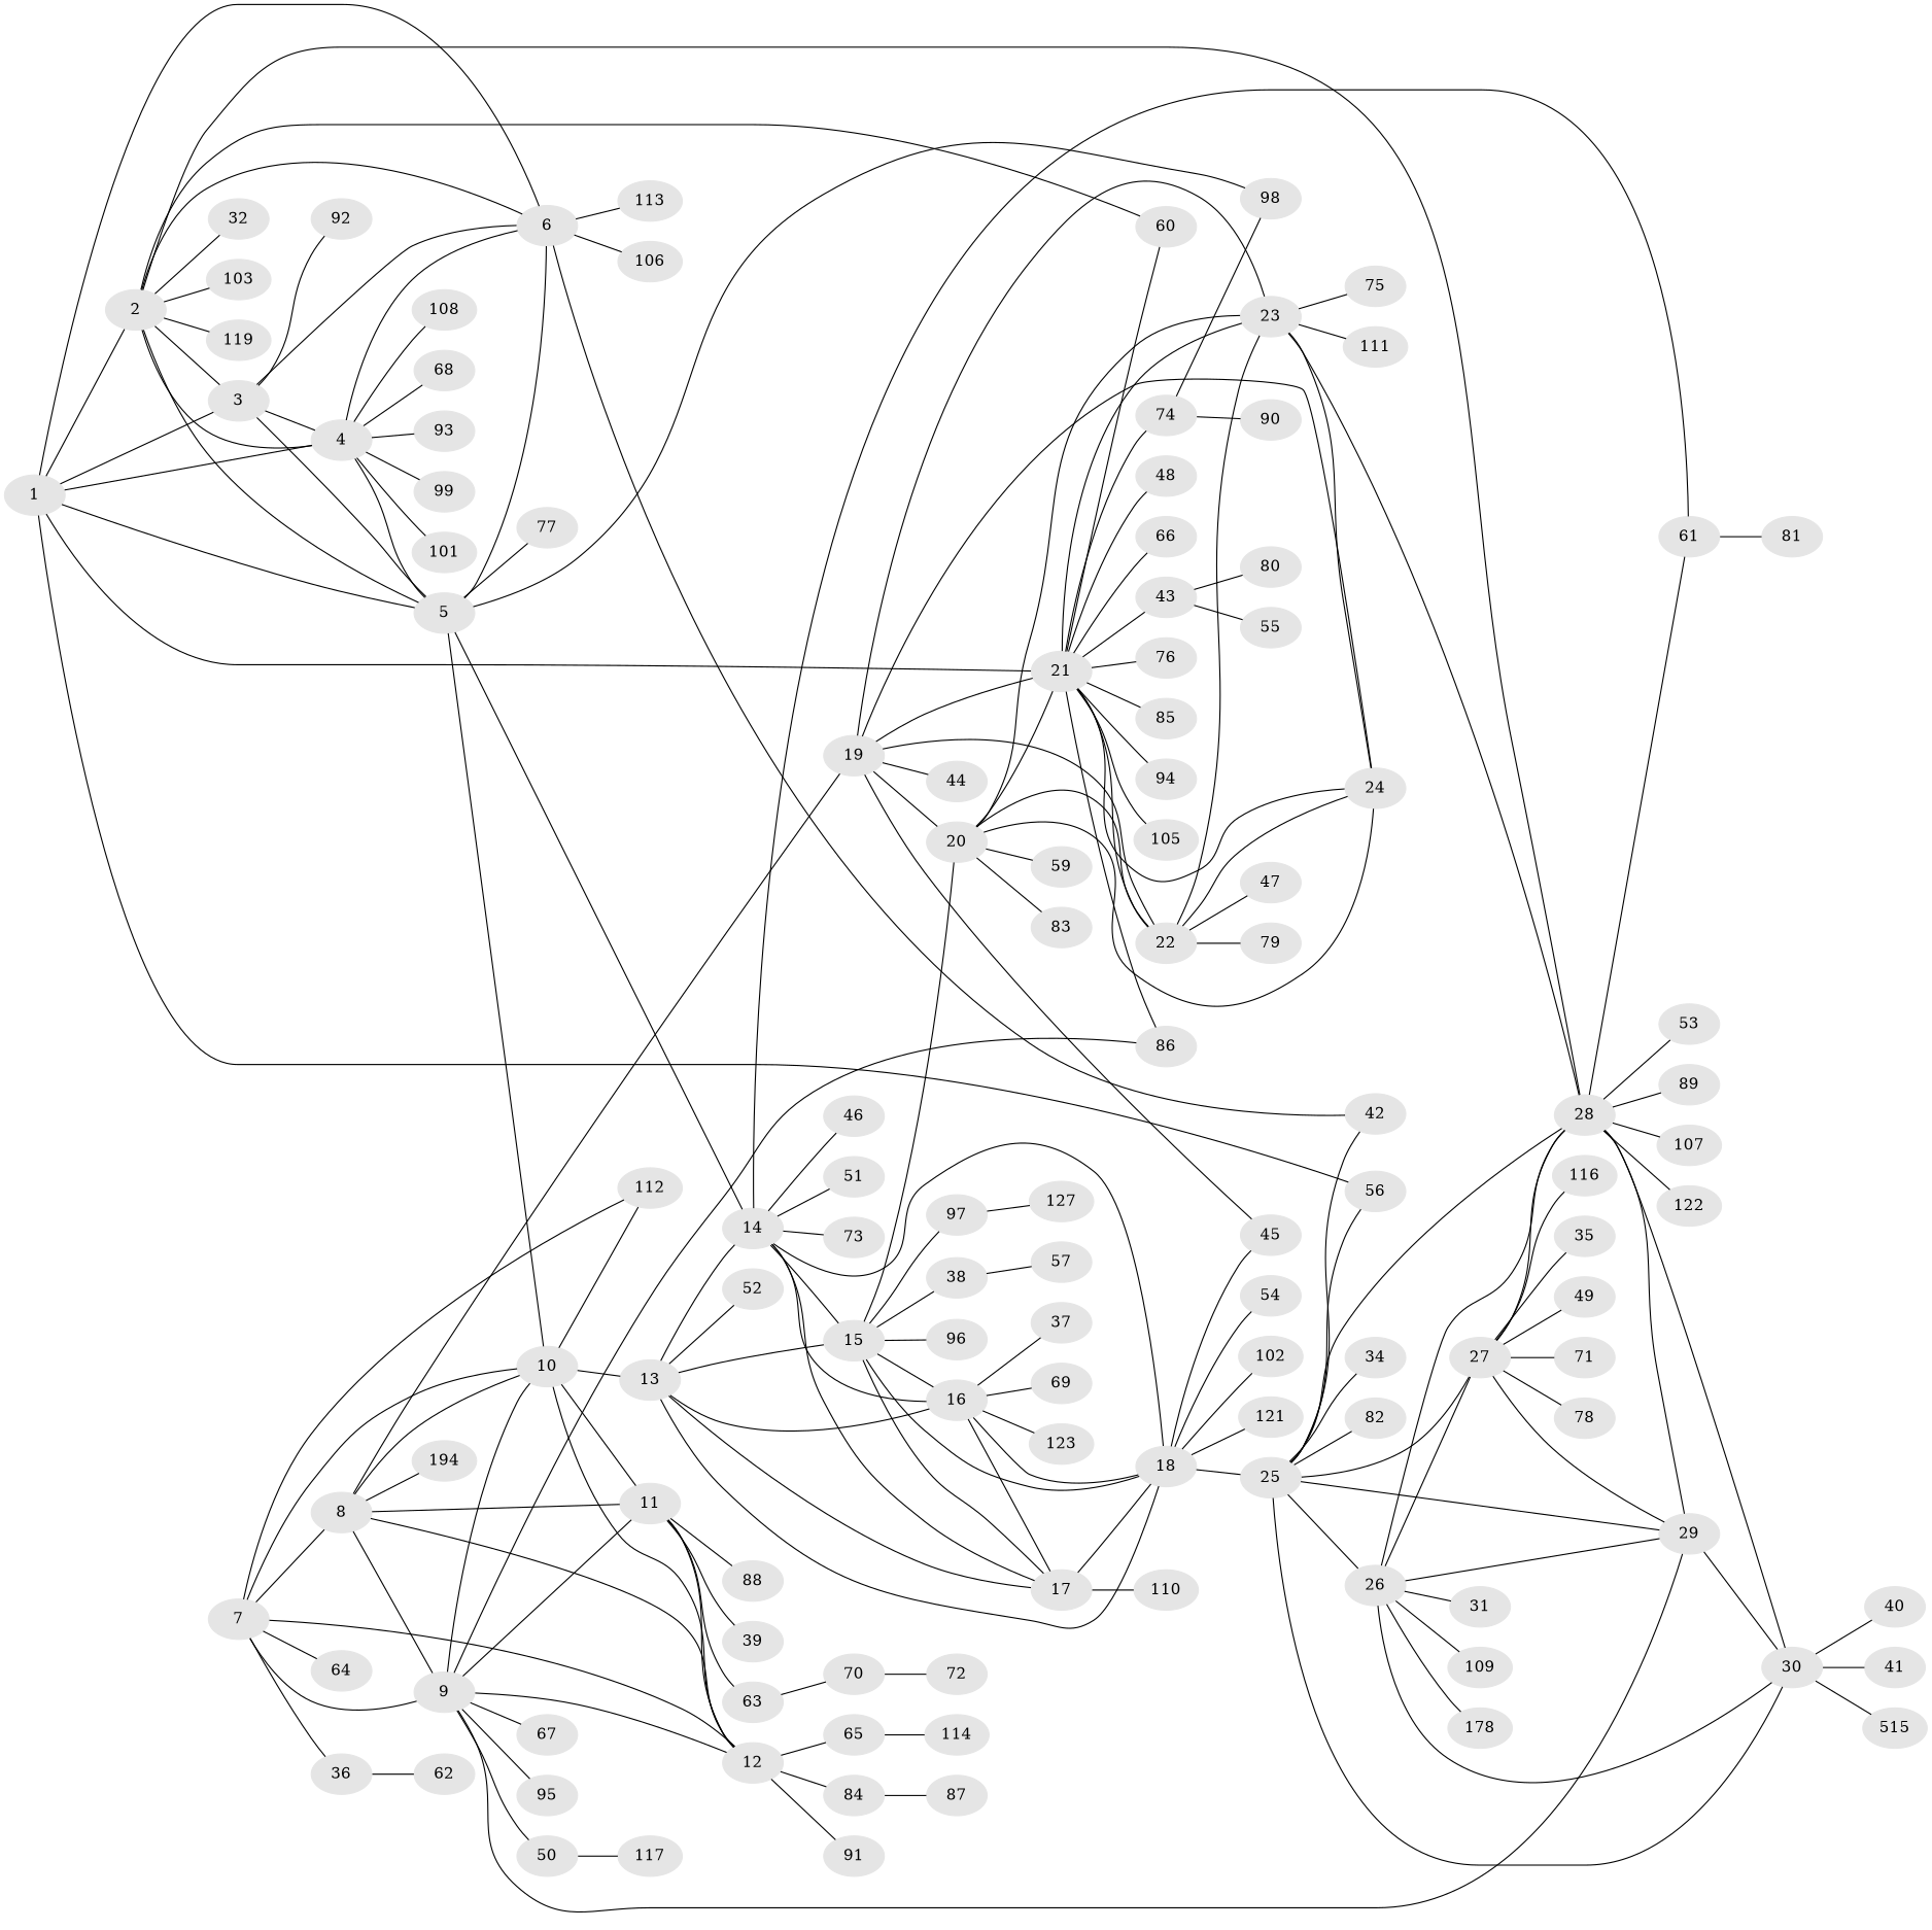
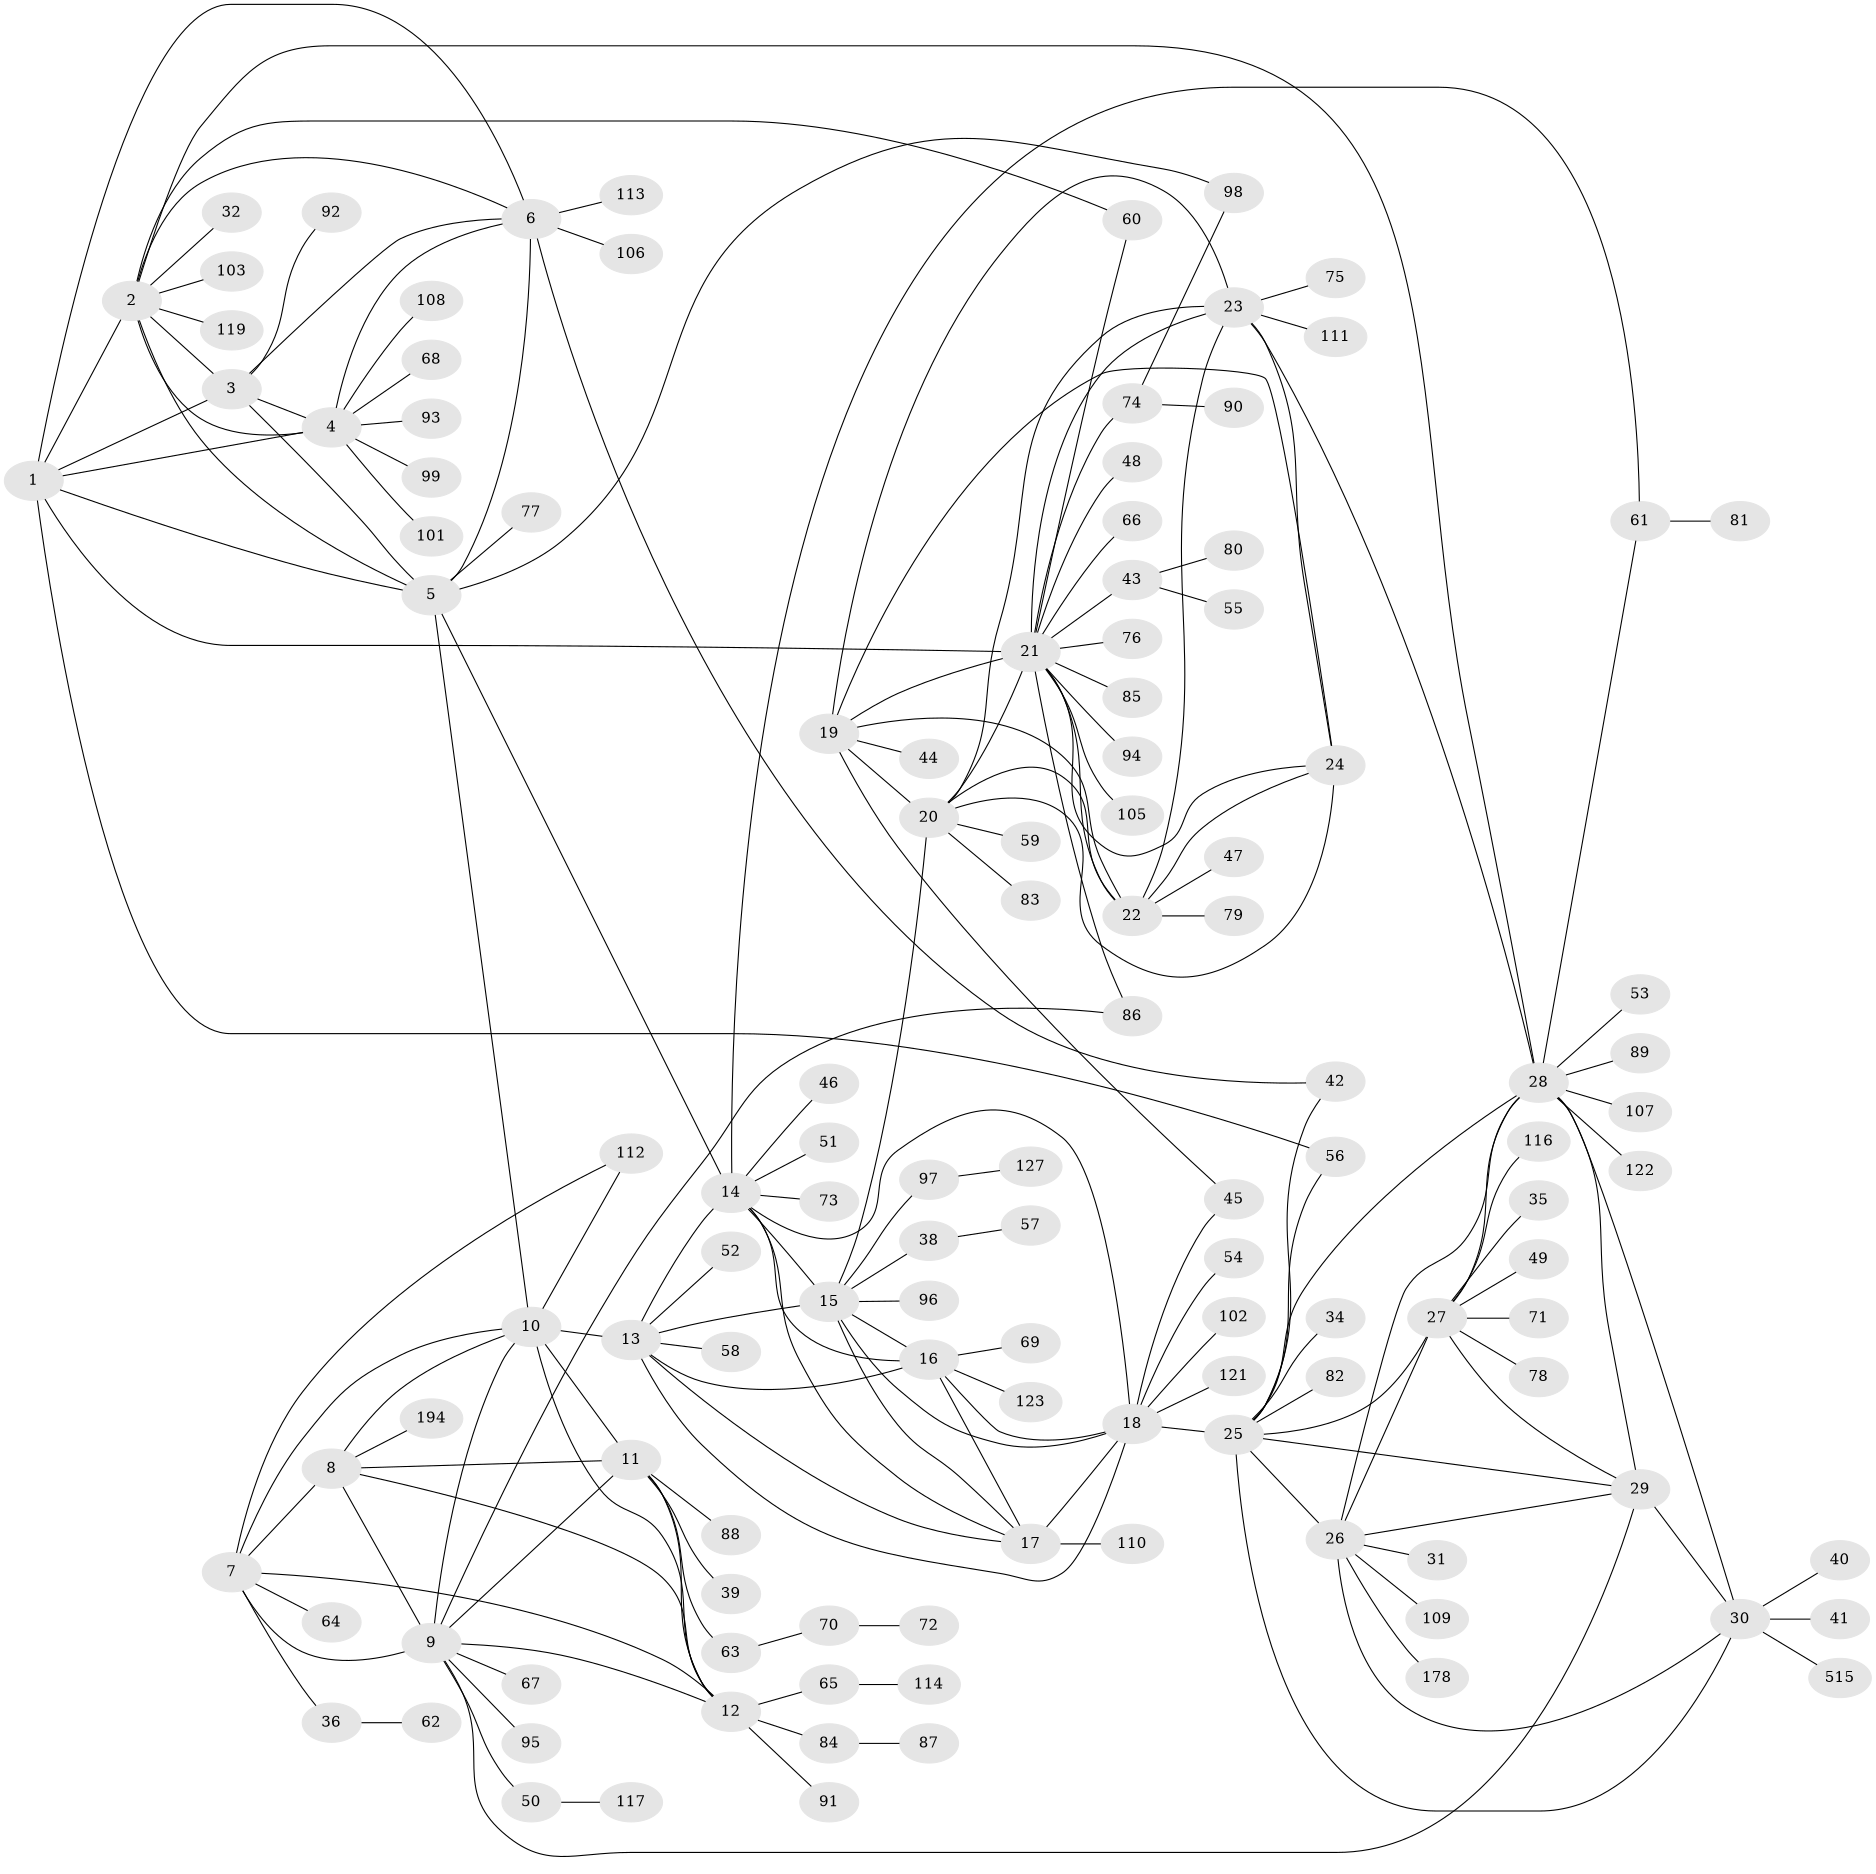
  graph {
    rankdir=LR
    node [color=gray90 style=filled]
    1
    2
    3
    4
    5
    6
    21
    56
    28
    32
    60
    103
    119
    92
    68
    93
    99
    101
    108
    10
    14
    77
    98
    42
    106
    113
    86
    22
    23
    24
    43
    48
    66
    74
    76
    85
    94
    105
    29
    61
    30
    53
    89
    107
    122
    11
    12
    13
    112
    15
    16
    17
    18
    46
    51
    73
    7
    8
    9
    36
    64
    19
    n63 [label=194]
    50
    67
    95
    39
    63
    88
    65
    84
    91
    62
    20
    45
    44
    117
    52
+   58
    70
    114
    87
    38
    96
    97
-   37
    69
    123
    110
    25
    54
    102
    121
    81
    59
    83
    57
    n98 [label=127]
    26
    27
    34
    82
    47
    79
    75
    111
    55
    80
    90
    31
    109
    n112 [label=178]
    35
    49
    71
    78
    116
    40
    41
    n120 [label=515]
    72
    1 -- 2
    1 -- 3
    1 -- 4
    1 -- 5
    1 -- 6
    1 -- 21
    1 -- 56
    2 -- 3
    2 -- 4
    2 -- 5
    2 -- 6
    2 -- 28
    2 -- 32
    2 -- 60
    2 -- 103
    2 -- 119
    3 -- 4
    3 -- 5
    3 -- 6
    3 -- 92
-   4 -- 5
    4 -- 6
    4 -- 68
    4 -- 93
    4 -- 99
    4 -- 101
    4 -- 108
    5 -- 6
    5 -- 10
    5 -- 14
    5 -- 77
    5 -- 98
    6 -- 42
    6 -- 106
    6 -- 113
    21 -- 60
    21 -- 86
    21 -- 22
    21 -- 23
    21 -- 24
    21 -- 43
    21 -- 48
    21 -- 66
    21 -- 74
    21 -- 76
    21 -- 85
    21 -- 94
    21 -- 105
    28 -- 29
    28 -- 61
    28 -- 30
    28 -- 53
    28 -- 89
    28 -- 107
    28 -- 122
    10 -- 11
    10 -- 12
    10 -- 13
    10 -- 112
    14 -- 61
    14 -- 15
    14 -- 16
    14 -- 17
    14 -- 18
    14 -- 46
    14 -- 51
    14 -- 73
    22 -- 23
    22 -- 24
    22 -- 47
    22 -- 79
    23 -- 28
    23 -- 24
    23 -- 75
    23 -- 111
    43 -- 55
    43 -- 80
    74 -- 98
    74 -- 90
    29 -- 30
    61 -- 81
    30 -- 40
    30 -- 41
    30 -- n120
    11 -- 12
    11 -- 39
    11 -- 63
    11 -- 88
    12 -- 65
    12 -- 84
    12 -- 91
    13 -- 14
    13 -- 15
    13 -- 16
    13 -- 17
    13 -- 18
    13 -- 52
+   13 -- 58
    15 -- 16
    15 -- 17
    15 -- 18
    15 -- 20
    15 -- 38
    15 -- 96
    15 -- 97
    16 -- 17
    16 -- 18
-   16 -- 37
    16 -- 69
    16 -- 123
    17 -- 18
    17 -- 110
    18 -- 45
    18 -- 25
    18 -- 54
    18 -- 102
    18 -- 121
    7 -- 10
    7 -- 12
    7 -- 112
    7 -- 8
    7 -- 9
    7 -- 36
    7 -- 64
    8 -- 10
    8 -- 11
    8 -- 12
    8 -- 9
-   8 -- 19
    8 -- n63
    9 -- 10
    9 -- 86
    9 -- 29
    9 -- 11
    9 -- 12
    9 -- 50
    9 -- 67
    9 -- 95
    36 -- 62
    19 -- 21
    19 -- 22
    19 -- 23
    19 -- 24
    19 -- 20
    19 -- 45
    19 -- 44
    50 -- 117
    63 -- 70
    65 -- 114
    84 -- 87
    20 -- 21
    20 -- 22
    20 -- 23
    20 -- 24
    20 -- 59
    20 -- 83
    70 -- 72
    38 -- 57
    97 -- n98
    25 -- 56
    25 -- 28
    25 -- 42
    25 -- 29
    25 -- 30
    25 -- 26
    25 -- 27
    25 -- 34
    25 -- 82
    26 -- 28
    26 -- 29
    26 -- 30
    26 -- 27
    26 -- 31
    26 -- 109
    26 -- n112
    27 -- 28
    27 -- 29
    27 -- 35
    27 -- 49
    27 -- 71
    27 -- 78
    27 -- 116
  }
